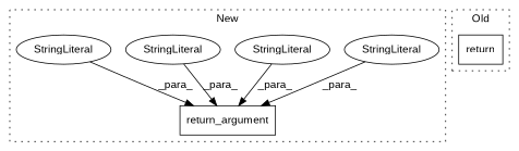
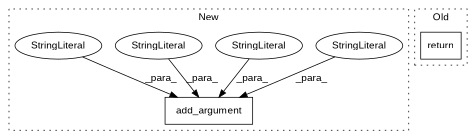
  digraph {
    fontname="Liberation Sans"
    node [a=45 shape=ellipse fontname="Liberation Sans"]
    edge [fontname="Liberation Sans"]
-   n1 [a=32 l="13,1" label=return_argument s="1008,1076" shape=box]
+   n1 [a=32 l="13,1" label=add_argument s="1008,1076" shape=box]
    n2 [l=28 label=StringLiteral s=1048]
    n3 [l=4 label=StringLiteral s=1021]
    n4 [l=12 label=StringLiteral s=1035]
    n5 [l=8 label=StringLiteral s=1026]
    n6 [a=41 l=7 label=return s=791 shape=box]
    subgraph cluster_1 {
      label=New
      style=dotted
      n1
      n2
      n3
      n4
      n5
    }
    subgraph cluster_2 {
      label=Old
      style=dotted
      n6
    }
    n2 -> n1 [label=_para_]
    n3 -> n1 [label=_para_]
    n4 -> n1 [label=_para_]
    n5 -> n1 [label=_para_]
  }
